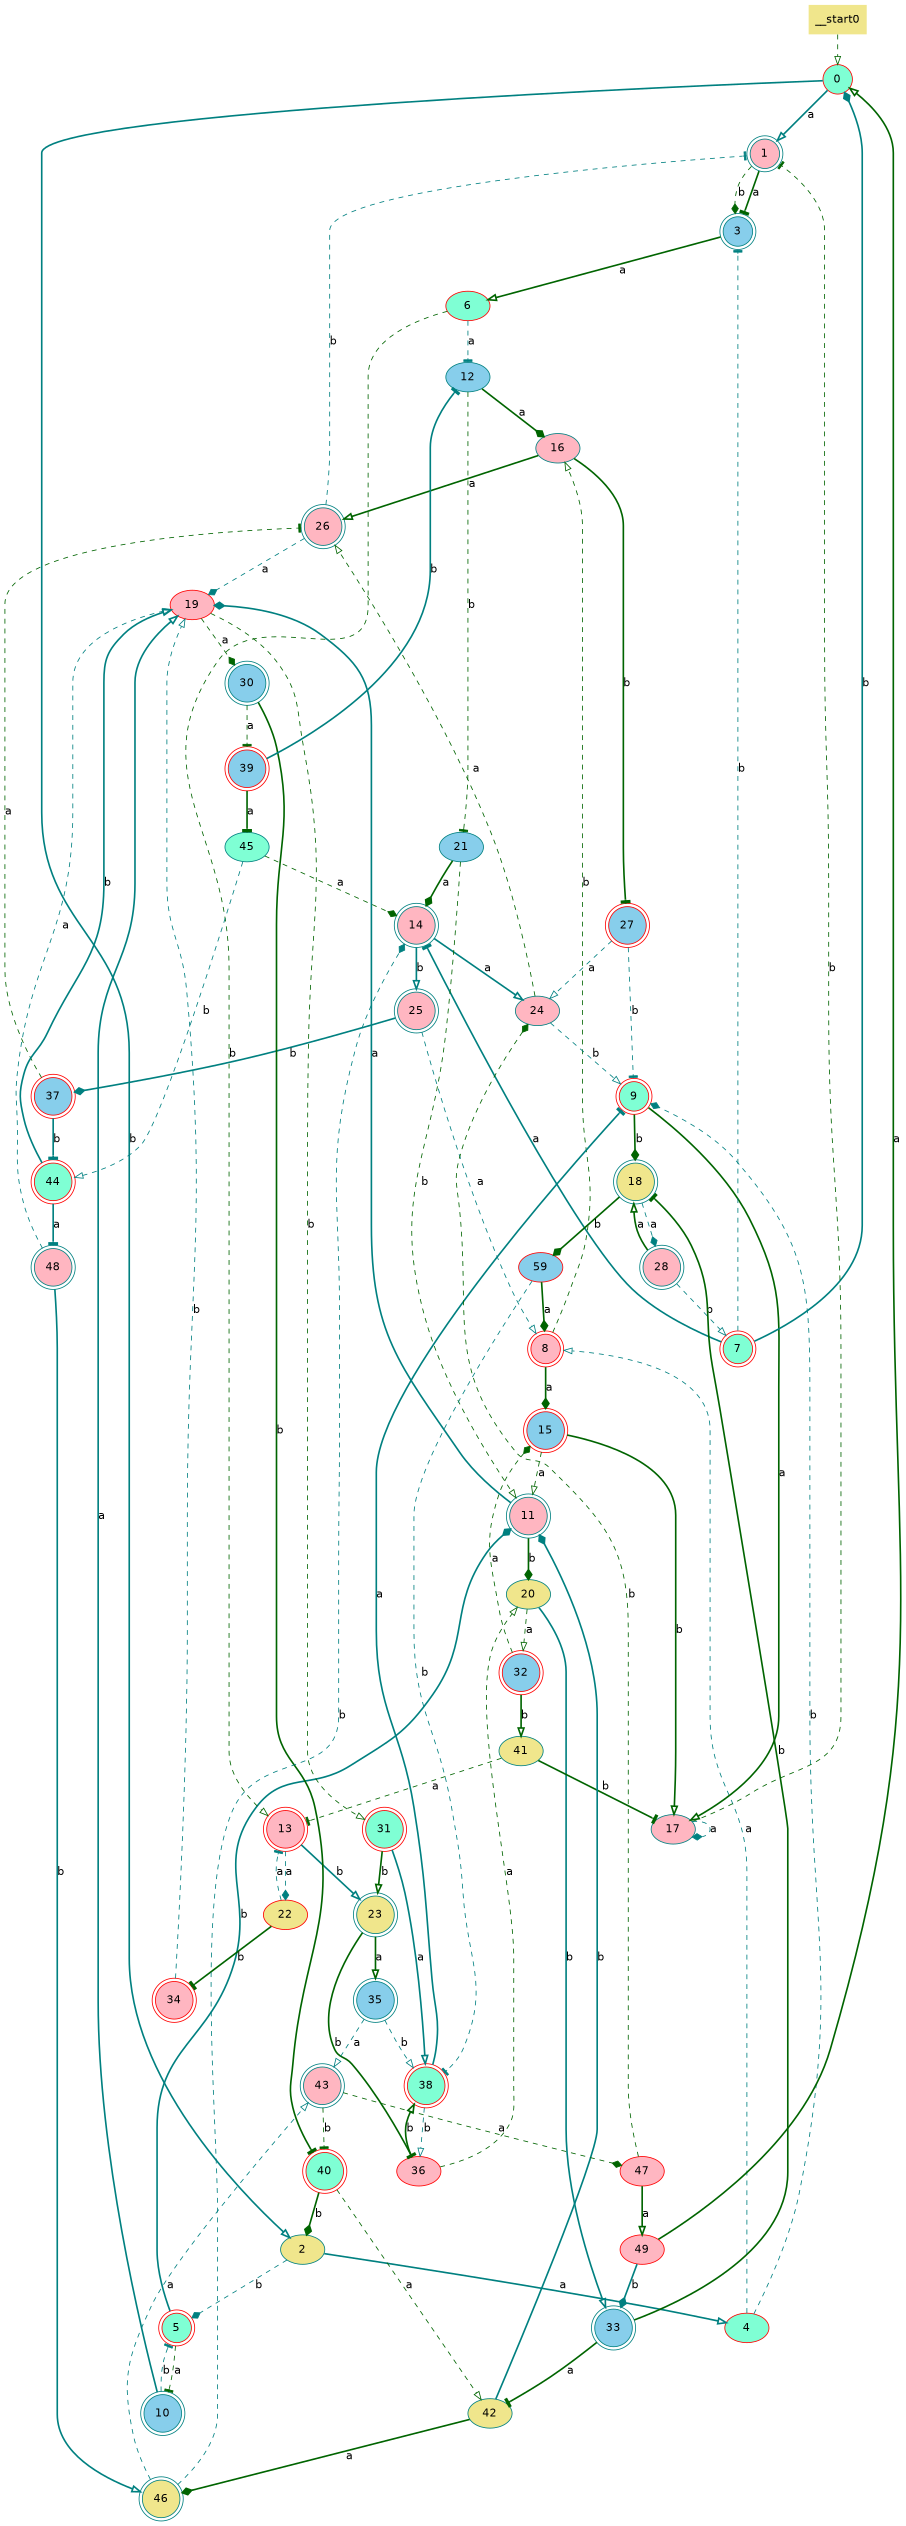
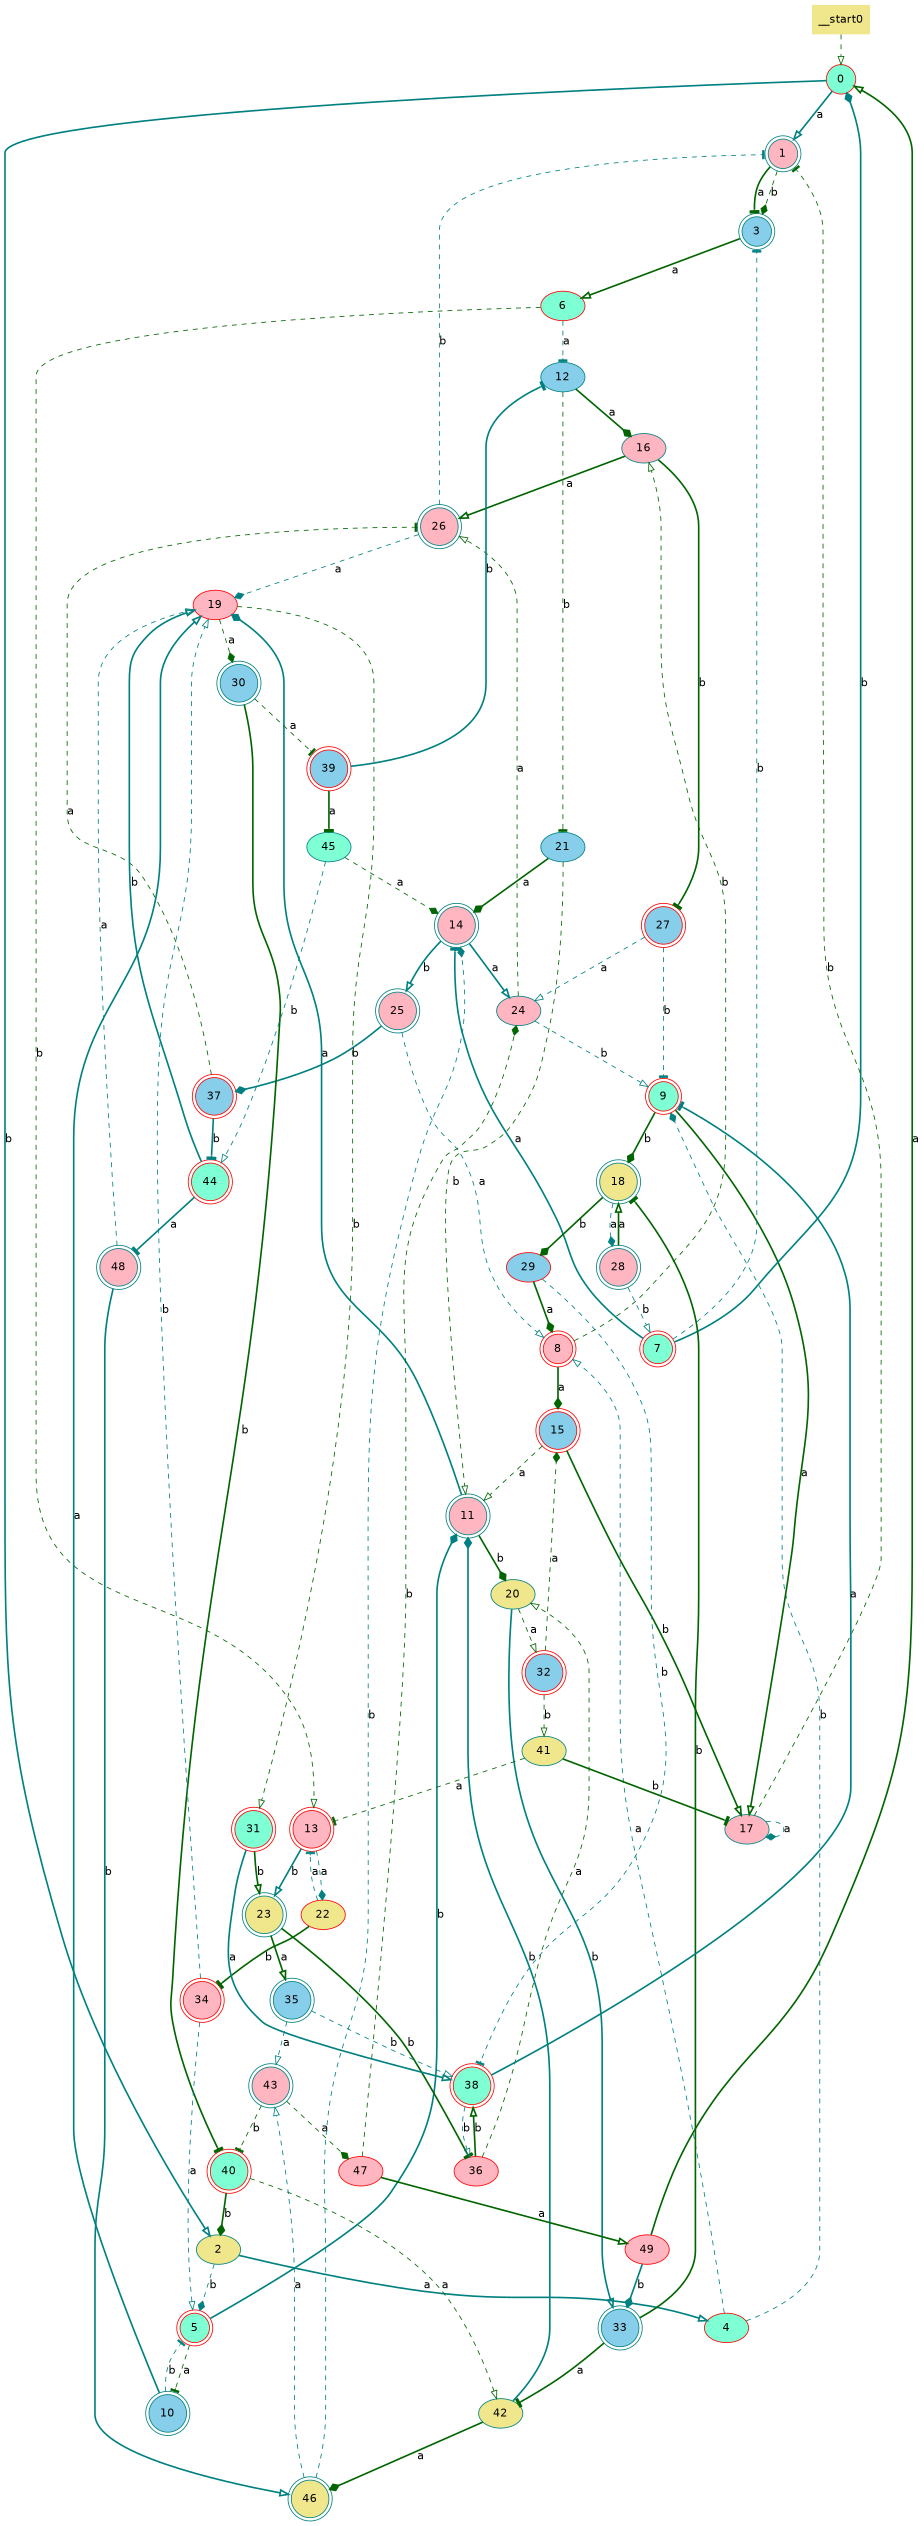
  digraph {
    fontname="DejaVu Sans"
    node [color=teal fillcolor=lightpink fontname="DejaVu Sans" shape=doublecircle style=filled]
    edge [arrowhead=onormal color=darkgreen fontname="DejaVu Sans" style=dashed]
    __start0 [fillcolor=khaki shape=none]
    0 [color=red fillcolor=aquamarine shape=circle]
    1
    2 [fillcolor=khaki shape=""]
    3 [fillcolor=skyblue]
    4 [color=red fillcolor=aquamarine shape=""]
    5 [color=red fillcolor=aquamarine]
    6 [color=red fillcolor=aquamarine shape=""]
    8 [color=red]
    9 [color=red fillcolor=aquamarine]
    10 [fillcolor=skyblue]
    11
    12 [fillcolor=skyblue shape=""]
    13 [color=red]
    7 [color=red fillcolor=aquamarine]
    14
    15 [color=red fillcolor=skyblue]
    16 [shape=""]
    17 [shape=""]
    18 [fillcolor=khaki]
    19 [color=red shape=""]
    20 [fillcolor=khaki shape=""]
    21 [fillcolor=skyblue shape=""]
    22 [color=red fillcolor=khaki shape=""]
    23 [fillcolor=khaki]
    24 [shape=""]
    25
    26
    27 [color=red fillcolor=skyblue]
    28
-   29 [color=red fillcolor=skyblue label=59 shape=""]
+   29 [color=red fillcolor=skyblue shape=""]
    30 [fillcolor=skyblue]
    31 [color=red fillcolor=aquamarine]
    32 [color=red fillcolor=skyblue]
    33 [fillcolor=skyblue]
    34 [color=red]
    35 [fillcolor=skyblue]
    36 [color=red shape=""]
    37 [color=red fillcolor=skyblue]
    38 [color=red fillcolor=aquamarine]
    39 [color=red fillcolor=skyblue]
    40 [color=red fillcolor=aquamarine]
    41 [fillcolor=khaki shape=""]
    42 [fillcolor=khaki shape=""]
    43
    44 [color=red fillcolor=aquamarine]
    45 [fillcolor=aquamarine shape=""]
    46 [fillcolor=khaki]
    47 [color=red shape=""]
    48
    49 [color=red shape=""]
    __start0 -> 0
    0 -> 1 [color=teal label=a style=bold]
    0 -> 2 [color=teal label=b style=bold]
    1 -> 3 [arrowhead=tee label=a style=bold]
    1 -> 3 [arrowhead=diamond label=b]
    2 -> 4 [color=teal label=a style=bold]
    2 -> 5 [arrowhead=diamond color=teal label=b]
    3 -> 6 [label=a style=bold]
    4 -> 8 [color=teal label=a]
    4 -> 9 [arrowhead=diamond color=teal label=b]
    5 -> 10 [arrowhead=tee label=a]
    5 -> 11 [arrowhead=diamond color=teal label=b style=bold]
    6 -> 12 [arrowhead=tee color=teal label=a]
    6 -> 13 [label=b]
    8 -> 15 [arrowhead=diamond label=a style=bold]
    8 -> 16 [label=b]
    9 -> 17 [label=a style=bold]
    9 -> 18 [arrowhead=diamond label=b style=bold]
    10 -> 5 [arrowhead=tee color=teal label=b]
    10 -> 19 [color=teal label=a style=bold]
    11 -> 19 [arrowhead=diamond color=teal label=a style=bold]
    11 -> 20 [arrowhead=diamond label=b style=bold]
    12 -> 16 [arrowhead=diamond label=a style=bold]
    12 -> 21 [arrowhead=tee label=b]
    13 -> 22 [arrowhead=diamond color=teal label=a]
    13 -> 23 [color=teal label=b style=bold]
    7 -> 0 [arrowhead=diamond color=teal label=b style=bold]
    7 -> 3 [arrowhead=tee color=teal label=b]
    7 -> 14 [arrowhead=tee color=teal label=a style=bold]
    14 -> 24 [color=teal label=a style=bold]
    14 -> 25 [color=teal label=b style=bold]
    15 -> 11 [label=a]
    15 -> 17 [label=b style=bold]
    16 -> 26 [label=a style=bold]
    16 -> 27 [arrowhead=tee label=b style=bold]
    17 -> 1 [arrowhead=tee label=b]
    17 -> 17 [arrowhead=diamond color=teal label=a]
    18 -> 28 [arrowhead=diamond color=teal label=a]
    18 -> 29 [arrowhead=diamond label=b style=bold]
    19 -> 30 [arrowhead=diamond label=a]
    19 -> 31 [label=b]
    20 -> 32 [label=a]
    20 -> 33 [color=teal label=b style=bold]
    21 -> 11 [label=b]
    21 -> 14 [arrowhead=diamond label=a style=bold]
    22 -> 13 [arrowhead=tee color=teal label=a]
    22 -> 34 [arrowhead=tee label=b style=bold]
    23 -> 35 [label=a style=bold]
    23 -> 36 [arrowhead=tee label=b style=bold]
    24 -> 9 [color=teal label=b]
    24 -> 26 [label=a]
    25 -> 8 [color=teal label=a]
    25 -> 37 [arrowhead=diamond color=teal label=b style=bold]
    26 -> 1 [arrowhead=tee color=teal label=b]
    26 -> 19 [arrowhead=diamond color=teal label=a]
    27 -> 9 [arrowhead=tee color=teal label=b]
    27 -> 24 [color=teal label=a]
    28 -> 7 [color=teal label=b]
    28 -> 18 [label=a style=bold]
    29 -> 8 [arrowhead=diamond label=a style=bold]
    29 -> 38 [arrowhead=tee color=teal label=b]
    30 -> 39 [arrowhead=tee label=a]
    30 -> 40 [arrowhead=tee label=b style=bold]
    31 -> 23 [label=b style=bold]
    31 -> 38 [color=teal label=a style=bold]
    32 -> 15 [arrowhead=diamond label=a]
-   32 -> 41 [label=b style=bold]
+   32 -> 41 [label=b]
    33 -> 18 [arrowhead=tee label=b style=bold]
    33 -> 42 [arrowhead=tee label=a style=bold]
+   34 -> 5 [color=teal label=a]
    34 -> 19 [color=teal label=b]
    35 -> 38 [color=teal label=b]
    35 -> 43 [color=teal label=a]
    36 -> 20 [label=a]
    36 -> 38 [label=b style=bold]
    37 -> 26 [arrowhead=tee label=a]
    37 -> 44 [arrowhead=tee color=teal label=b style=bold]
    38 -> 9 [arrowhead=tee color=teal label=a style=bold]
    38 -> 36 [color=teal label=b]
    39 -> 12 [arrowhead=tee color=teal label=b style=bold]
    39 -> 45 [arrowhead=tee label=a style=bold]
    40 -> 2 [arrowhead=diamond label=b style=bold]
    40 -> 42 [label=a]
    41 -> 13 [arrowhead=tee label=a]
    41 -> 17 [arrowhead=tee label=b style=bold]
    42 -> 11 [arrowhead=diamond color=teal label=b style=bold]
    42 -> 46 [arrowhead=diamond label=a style=bold]
    43 -> 40 [arrowhead=tee label=b]
    43 -> 47 [arrowhead=diamond label=a]
    44 -> 19 [color=teal label=b style=bold]
    44 -> 48 [arrowhead=tee color=teal label=a style=bold]
    45 -> 14 [arrowhead=diamond label=a]
    45 -> 44 [color=teal label=b]
    46 -> 14 [arrowhead=diamond color=teal label=b]
    46 -> 43 [color=teal label=a]
    47 -> 24 [arrowhead=diamond label=b]
    47 -> 49 [label=a style=bold]
    48 -> 19 [color=teal label=a]
    48 -> 46 [color=teal label=b style=bold]
    49 -> 0 [label=a style=bold]
    49 -> 33 [arrowhead=diamond color=teal label=b style=bold]
  }
